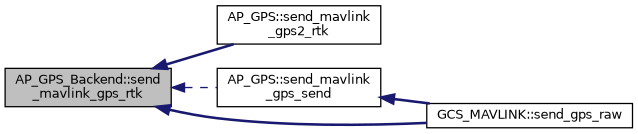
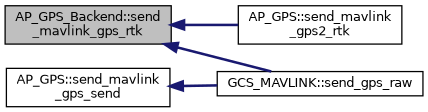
  digraph {
    rankdir=LR
    node [color=black fillcolor=white fontname=Helvetica fontsize=10 shape=record style=filled]
    edge [color=midnightblue dir=back fontname=Helvetica fontsize=10 labelfontname=Helvetica labelfontsize=10 style=bold]
    n1 [fillcolor=grey75 fontcolor=black height=0.2 label="AP_GPS_Backend::send\l_mavlink_gps_rtk" width=0.4]
    n2 [height=0.2 label="AP_GPS::send_mavlink\l_gps2_rtk" width=0.4]
    n3 [height=0.2 label="AP_GPS::send_mavlink\l_gps_send" width=0.4]
    n4 [height=0.2 label="GCS_MAVLINK::send_gps_raw" width=0.4]
    n1 -> n2
-   n1 -> n3 [style=dashed]
    n1 -> n4
    n3 -> n4
  }
